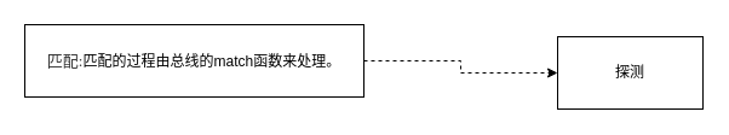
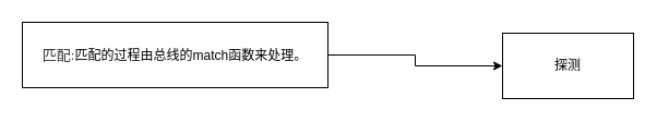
  <mxCell id="0" />
  <mxCell id="1" parent="0" />
- <mxCell id="2" value="" style="edgeStyle=orthogonalEdgeStyle;rounded=0;orthogonalLoop=1;jettySize=auto;html=1;dashed=1;" edge="1" parent="1" source="3" target="4"><mxGeometry relative="1" as="geometry" /></mxCell>
+ <mxCell id="2" value="" style="edgeStyle=orthogonalEdgeStyle;rounded=0;orthogonalLoop=1;jettySize=auto;html=1;" edge="1" parent="1" source="3" target="4"><mxGeometry relative="1" as="geometry" /></mxCell>
  <mxCell id="3" value="&lt;font style=&quot;color: rgb(50, 50, 50); font-family: 微软雅黑; font-size: 13px;&quot; color=&quot;#323232&quot;&gt;匹配:&lt;/font&gt;匹配的过程由总线的match函数来处理。" style="rounded=0;whiteSpace=wrap;html=1;" vertex="1" parent="1"><mxGeometry x="20" y="20" width="280" height="60" as="geometry" /></mxCell>
  <mxCell id="4" value="探测" style="whiteSpace=wrap;html=1;rounded=0;" vertex="1" parent="1"><mxGeometry x="460" y="30" width="120" height="60" as="geometry" /></mxCell>
